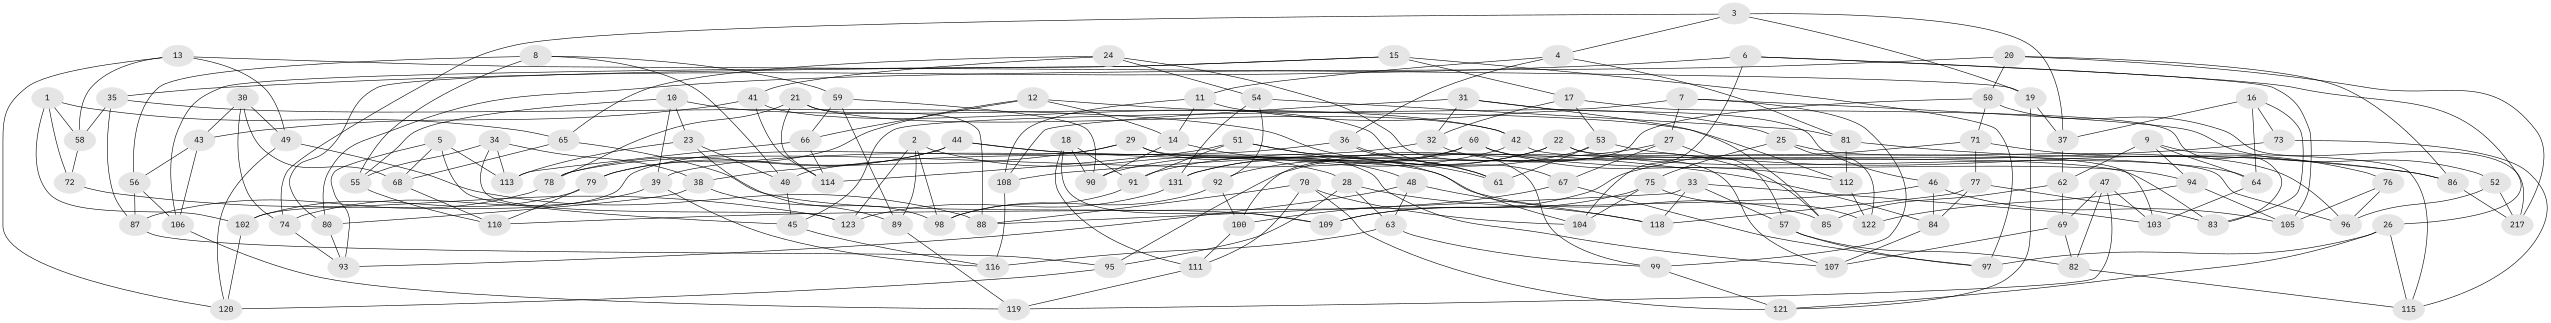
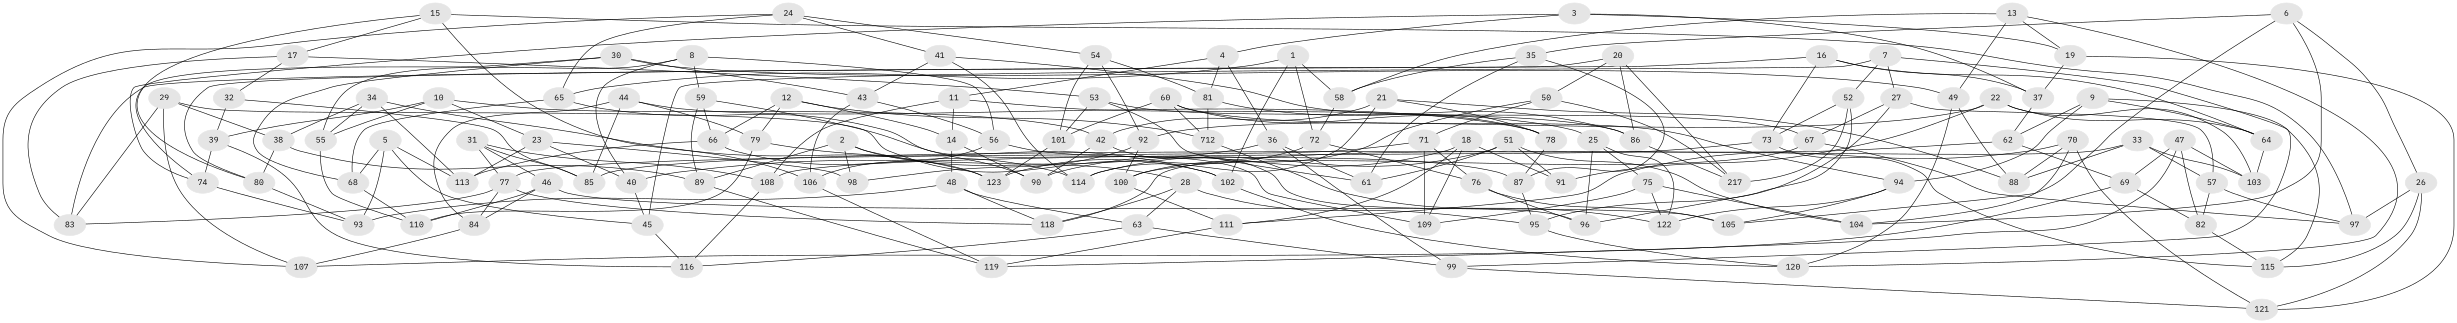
  graph {
    fontname="IBM Plex Mono"
    node [color=gray90 fontname="IBM Plex Mono" style=filled]
    edge [fontname="IBM Plex Mono"]
    1
    58
    65
    72
    102
    68
    109
    123
    76
    120
    2
    28
    89
    98
    95
    63
    118
    119
    3
    4
    19
    37
    74
    11
    36
    81
    121
    62
    93
    14
    25
    108
    99
    40
    61
-   112
+   112 [label=712]
    86
    5
    45
    113
    116
    110
    6
    26
    35
    104
    105
    115
    97
    87
    7
    27
    52
    57
    67
    73
    n57 [label=217]
    96
    8
    55
    56
    59
    106
    66
    90
    9
    64
    94
    85
    69
    103
    122
    10
    23
    39
    42
    48
    75
    12
    79
    114
    13
    49
    88
    15
    17
    80
    83
    32
    53
    16
-   101 [label=131]
+   101
    18
    91
    111
    20
    50
    71
    100
    21
    78
    22
    92
    24
    41
    54
    107
    43
    82
    29
    38
    30
    31
    46
    84
    33
    34
    44
    47
    77
    51
    60
    70
    1 -- 58
    1 -- 65
    1 -- 72
    1 -- 102
    58 -- 72
    65 -- 68
    65 -- 109
    72 -- 123
+   72 -- 76
    102 -- 120
    68 -- 110
    76 -- 105
    76 -- 96
    2 -- 123
    2 -- 28
    2 -- 89
    2 -- 98
    28 -- 95
    28 -- 63
    28 -- 118
    89 -- 119
    95 -- 120
    63 -- 99
    63 -- 116
    3 -- 4
    3 -- 19
    3 -- 37
    3 -- 74
    4 -- 11
    4 -- 36
    4 -- 81
    19 -- 37
    19 -- 121
    37 -- 62
    74 -- 93
    11 -- 14
    11 -- 25
    11 -- 108
    36 -- 99
    36 -- 40
    36 -- 61
    81 -- 112
    81 -- 86
    62 -- 85
    62 -- 69
    14 -- 90
    14 -- 48
    25 -- 96
    25 -- 122
    25 -- 75
    108 -- 116
    99 -- 121
    40 -- 45
    112 -- 122
    86 -- n57
    5 -- 68
    5 -- 93
    5 -- 45
    5 -- 113
    45 -- 116
    6 -- 26
    6 -- 35
    6 -- 104
    6 -- 105
    26 -- 121
    26 -- 115
    26 -- 97
    35 -- 58
    35 -- 61
    35 -- 87
    87 -- 95
    7 -- 99
    7 -- 45
    7 -- 27
    7 -- 52
    27 -- 95
    27 -- 57
    27 -- 67
+   52 -- 73
    52 -- n57
    52 -- 96
    57 -- 97
    57 -- 82
    67 -- 97
    67 -- 100
    73 -- 108
    73 -- 115
    8 -- 40
    8 -- 55
    8 -- 56
    8 -- 59
    55 -- 110
    56 -- 87
    56 -- 106
    59 -- 89
    59 -- 66
    59 -- 90
    106 -- 119
    66 -- 113
    66 -- 114
    9 -- 62
    9 -- 115
    9 -- 64
    9 -- 94
    64 -- 103
    94 -- 105
    94 -- 122
    69 -- 107
    69 -- 82
    10 -- 55
    10 -- 23
    10 -- 39
    10 -- 42
    23 -- 98
    23 -- 40
    23 -- 113
    39 -- 74
    39 -- 116
    42 -- 96
    42 -- 90
    48 -- 63
    48 -- 118
    48 -- 93
    75 -- 109
    75 -- 104
    75 -- 122
    12 -- 14
    12 -- 112
    12 -- 66
    12 -- 79
    79 -- 102
    79 -- 110
    13 -- 58
    13 -- 120
    13 -- 19
    13 -- 49
    49 -- 120
    49 -- 88
    15 -- 97
    15 -- 106
    15 -- 17
    15 -- 80
    17 -- 83
    17 -- 32
    17 -- 53
    80 -- 93
    32 -- 85
    32 -- 39
    53 -- 61
    53 -- 86
    53 -- 101
    16 -- 37
    16 -- 73
    16 -- 64
    16 -- 83
    101 -- 123
    18 -- 109
    18 -- 90
    18 -- 91
    18 -- 111
-   91 -- 98
    111 -- 119
    20 -- 86
    20 -- n57
    20 -- 80
    20 -- 50
    50 -- n57
    50 -- 71
    50 -- 100
    71 -- 109
    71 -- 76
    71 -- 77
    100 -- 111
    21 -- 42
    21 -- 114
    21 -- 88
    21 -- 78
    78 -- 87
    22 -- 64
    22 -- 103
    22 -- 91
    22 -- 92
    92 -- 98
    92 -- 100
    24 -- 65
    24 -- 41
    24 -- 54
    24 -- 107
    41 -- 67
    41 -- 114
    41 -- 43
    54 -- 81
    54 -- 101
    54 -- 92
    43 -- 56
    43 -- 106
    82 -- 115
    29 -- 102
    29 -- 83
    29 -- 107
    29 -- 38
    38 -- 89
    38 -- 80
    30 -- 68
    30 -- 74
    30 -- 49
    30 -- 43
    31 -- 108
    31 -- 85
-   31 -- 32
+   31 -- 77
    31 -- 46
    46 -- 110
    46 -- 105
    46 -- 84
    84 -- 107
    33 -- 118
    33 -- 57
    33 -- 103
    33 -- 88
    34 -- 123
    34 -- 113
    34 -- 55
    34 -- 38
    44 -- 85
    44 -- 79
    44 -- 78
    44 -- 84
    47 -- 119
    47 -- 69
    47 -- 103
    47 -- 82
    77 -- 118
    77 -- 83
    77 -- 84
    51 -- 61
    51 -- 104
    51 -- 114
    51 -- 91
    60 -- 112
    60 -- 94
    60 -- 101
    60 -- 78
    70 -- 121
    70 -- 104
    70 -- 88
    70 -- 111
  }
